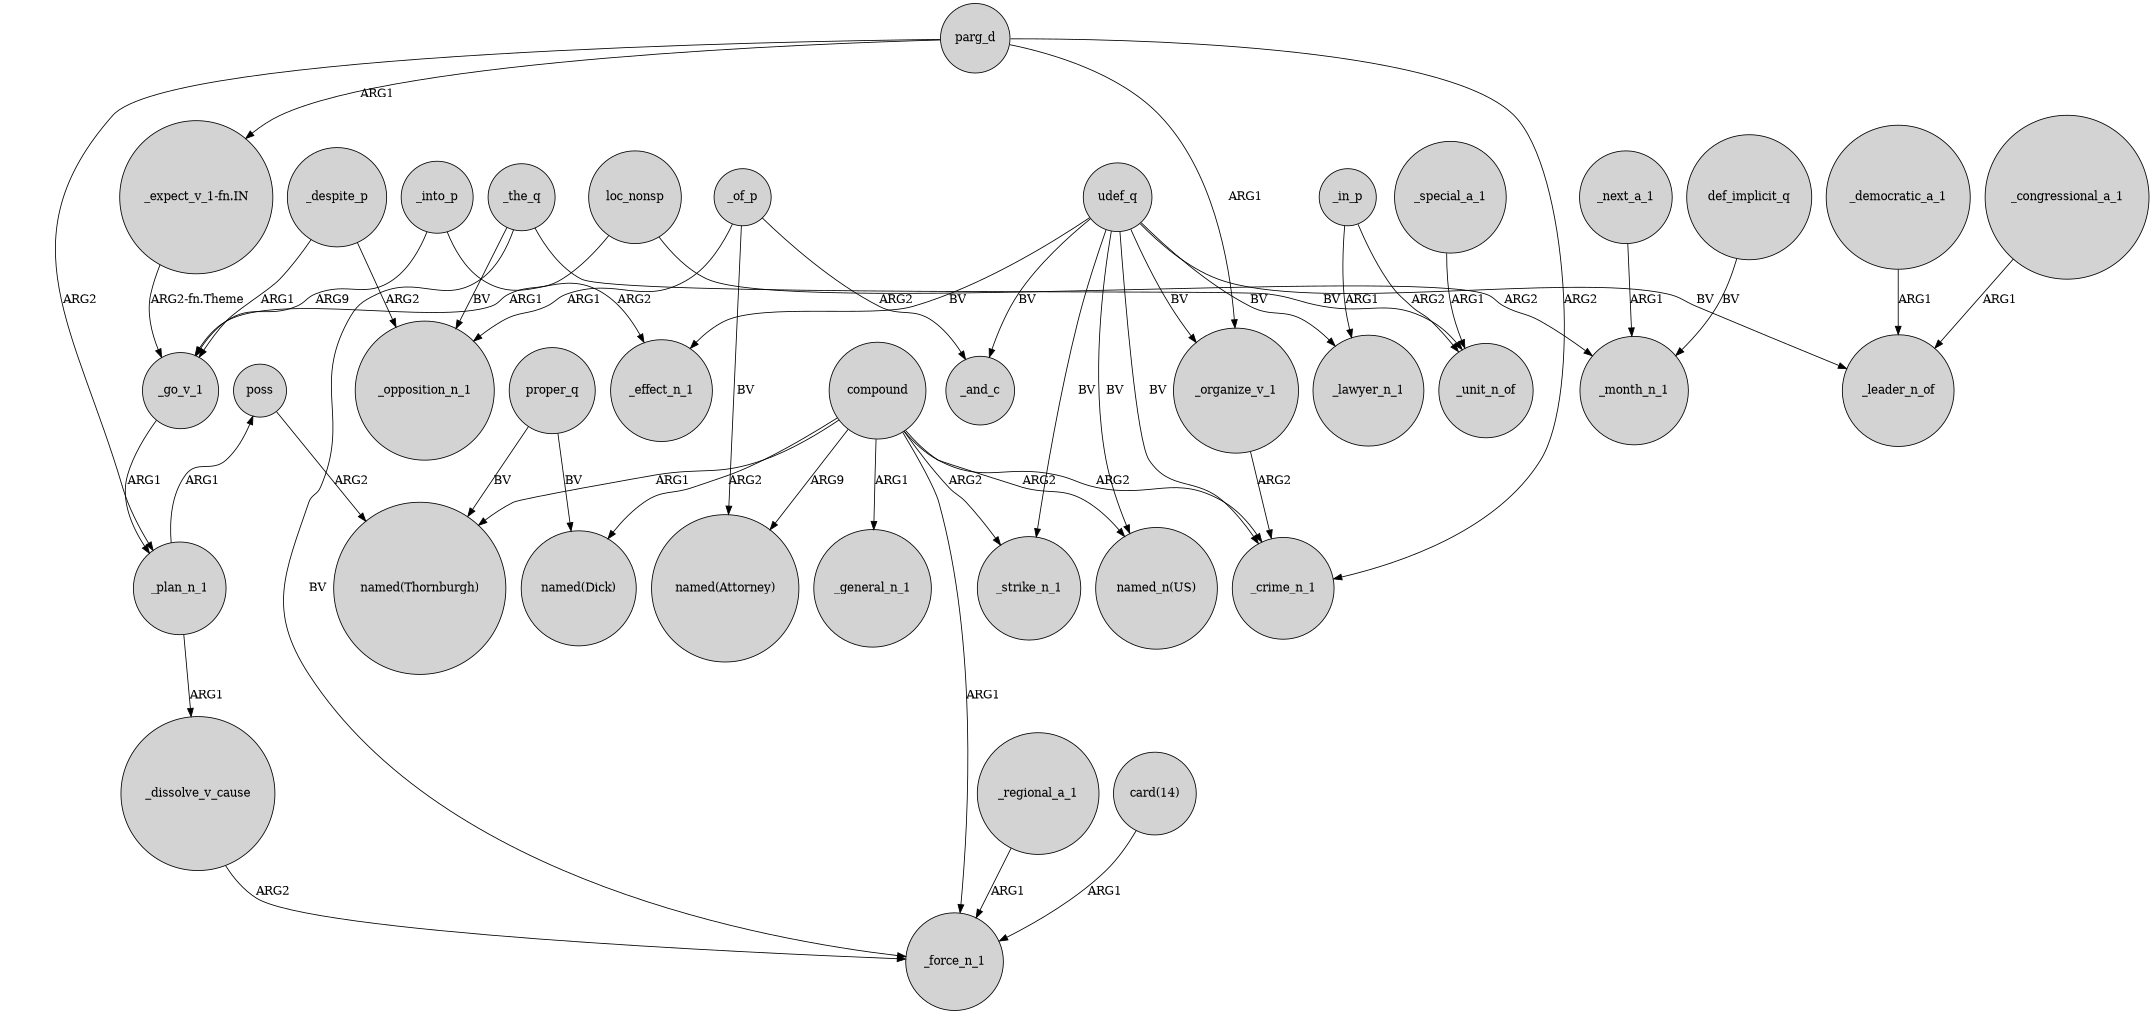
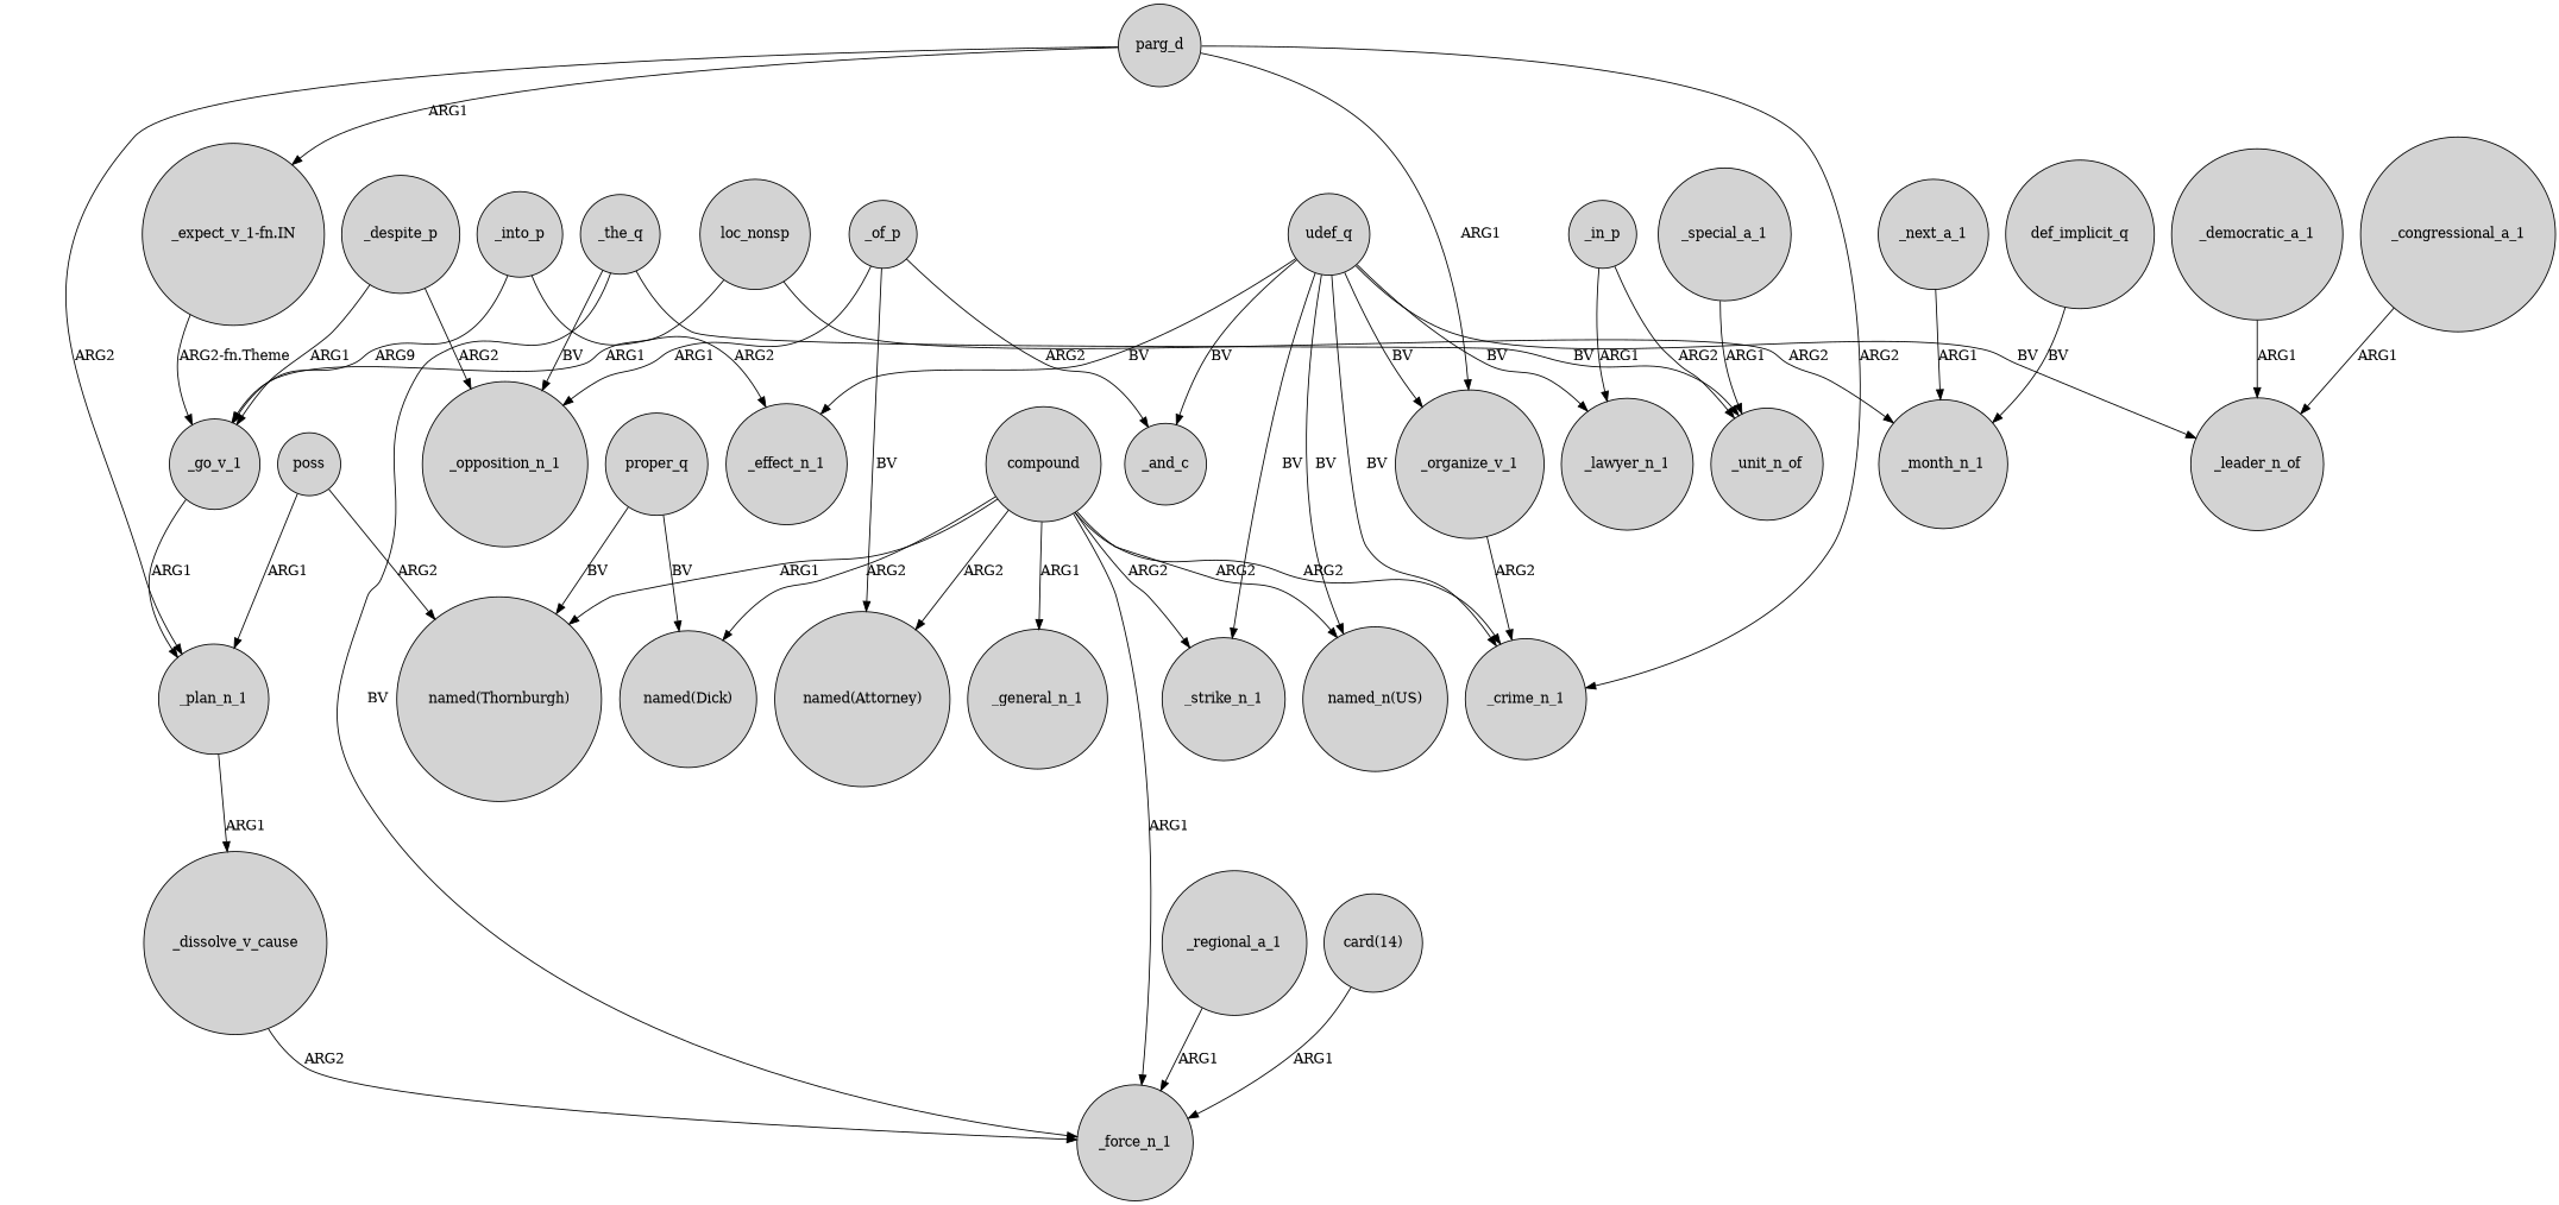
  digraph {
    node [shape=circle style=filled]
    poss
    _plan_n_1
    "named(Thornburgh)"
    _dissolve_v_cause
    _force_n_1
    def_implicit_q
    _month_n_1
    proper_q
    "named(Dick)"
    _the_q
    _opposition_n_1
    _unit_n_of
    udef_q
    "named_n(US)"
    _effect_n_1
    _strike_n_1
    _and_c
    _lawyer_n_1
    _leader_n_of
    _crime_n_1
    _organize_v_1
    _of_p
    "named(Attorney)"
    _into_p
    _go_v_1
    compound
    _general_n_1
    "_expect_v_1-fn.IN"
    parg_d
    _in_p
    _next_a_1
    _democratic_a_1
    _special_a_1
    _despite_p
    _regional_a_1
    _congressional_a_1
    loc_nonsp
    "card(14)"
-   _plan_n_1 -> poss [label=ARG1]
+   poss -> _plan_n_1 [label=ARG1]
    poss -> "named(Thornburgh)" [label=ARG2]
    _plan_n_1 -> _dissolve_v_cause [label=ARG1]
    _dissolve_v_cause -> _force_n_1 [label=ARG2]
    def_implicit_q -> _month_n_1 [label=BV]
    proper_q -> "named(Thornburgh)" [label=BV]
    proper_q -> "named(Dick)" [label=BV]
    _the_q -> _force_n_1 [label=BV]
    _the_q -> _opposition_n_1 [label=BV]
    _the_q -> _unit_n_of [label=BV]
    udef_q -> "named_n(US)" [label=BV]
    udef_q -> _effect_n_1 [label=BV]
    udef_q -> _strike_n_1 [label=BV]
    udef_q -> _and_c [label=BV]
    udef_q -> _lawyer_n_1 [label=BV]
    udef_q -> _leader_n_of [label=BV]
    udef_q -> _crime_n_1 [label=BV]
    udef_q -> _organize_v_1 [label=BV]
    _organize_v_1 -> _crime_n_1 [label=ARG2]
    _of_p -> _opposition_n_1 [label=ARG1]
    _of_p -> _and_c [label=ARG2]
    _of_p -> "named(Attorney)" [label=BV]
    _into_p -> _effect_n_1 [label=ARG2]
    _into_p -> _go_v_1 [label=ARG9]
    _go_v_1 -> _plan_n_1 [label=ARG1]
    compound -> "named(Thornburgh)" [label=ARG1]
    compound -> _force_n_1 [label=ARG1]
    compound -> "named(Dick)" [label=ARG2]
    compound -> "named_n(US)" [label=ARG2]
    compound -> _strike_n_1 [label=ARG2]
    compound -> _crime_n_1 [label=ARG2]
-   compound -> "named(Attorney)" [label=ARG9]
+   compound -> "named(Attorney)" [label=ARG2]
    compound -> _general_n_1 [label=ARG1]
    "_expect_v_1-fn.IN" -> _go_v_1 [label="ARG2-fn.Theme"]
    parg_d -> _plan_n_1 [label=ARG2]
    parg_d -> _crime_n_1 [label=ARG2]
    parg_d -> _organize_v_1 [label=ARG1]
    parg_d -> "_expect_v_1-fn.IN" [label=ARG1]
    _in_p -> _unit_n_of [label=ARG2]
    _in_p -> _lawyer_n_1 [label=ARG1]
    _next_a_1 -> _month_n_1 [label=ARG1]
    _democratic_a_1 -> _leader_n_of [label=ARG1]
    _special_a_1 -> _unit_n_of [label=ARG1]
    _despite_p -> _opposition_n_1 [label=ARG2]
    _despite_p -> _go_v_1 [label=ARG1]
    _regional_a_1 -> _force_n_1 [label=ARG1]
    _congressional_a_1 -> _leader_n_of [label=ARG1]
    loc_nonsp -> _month_n_1 [label=ARG2]
    loc_nonsp -> _go_v_1 [label=ARG1]
    "card(14)" -> _force_n_1 [label=ARG1]
  }
